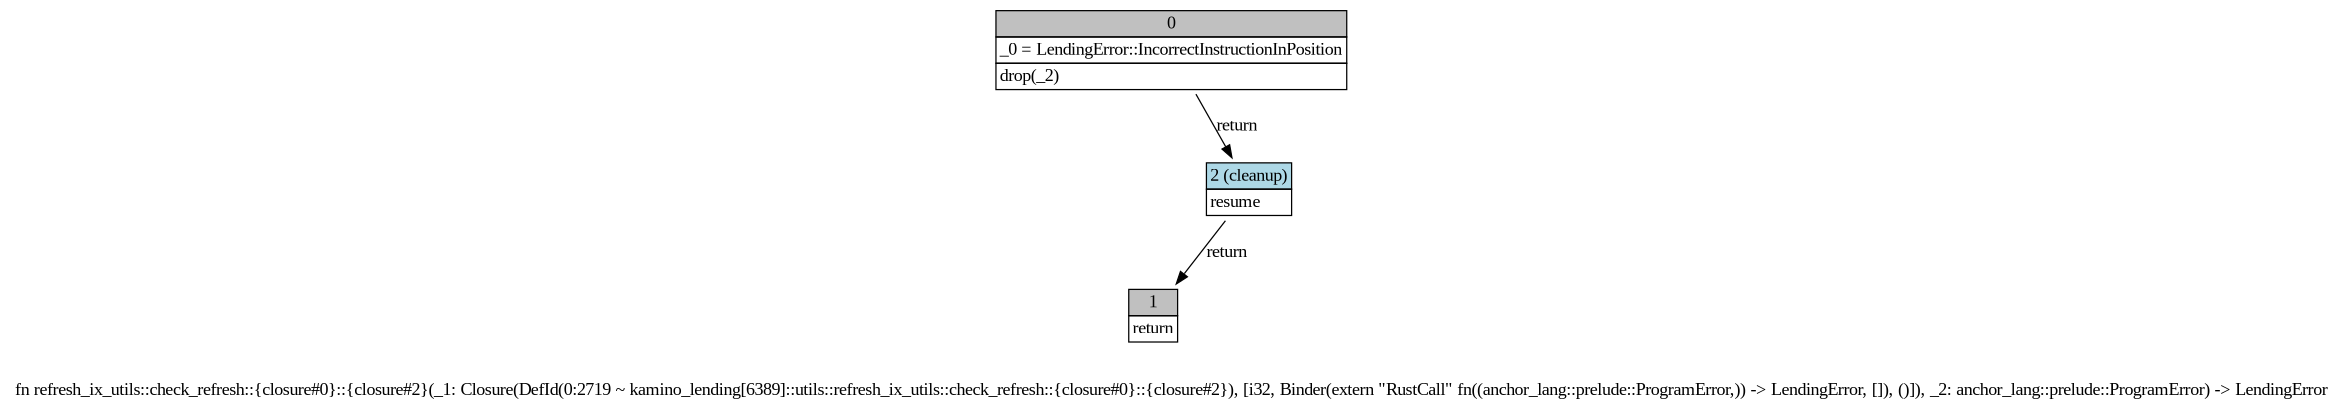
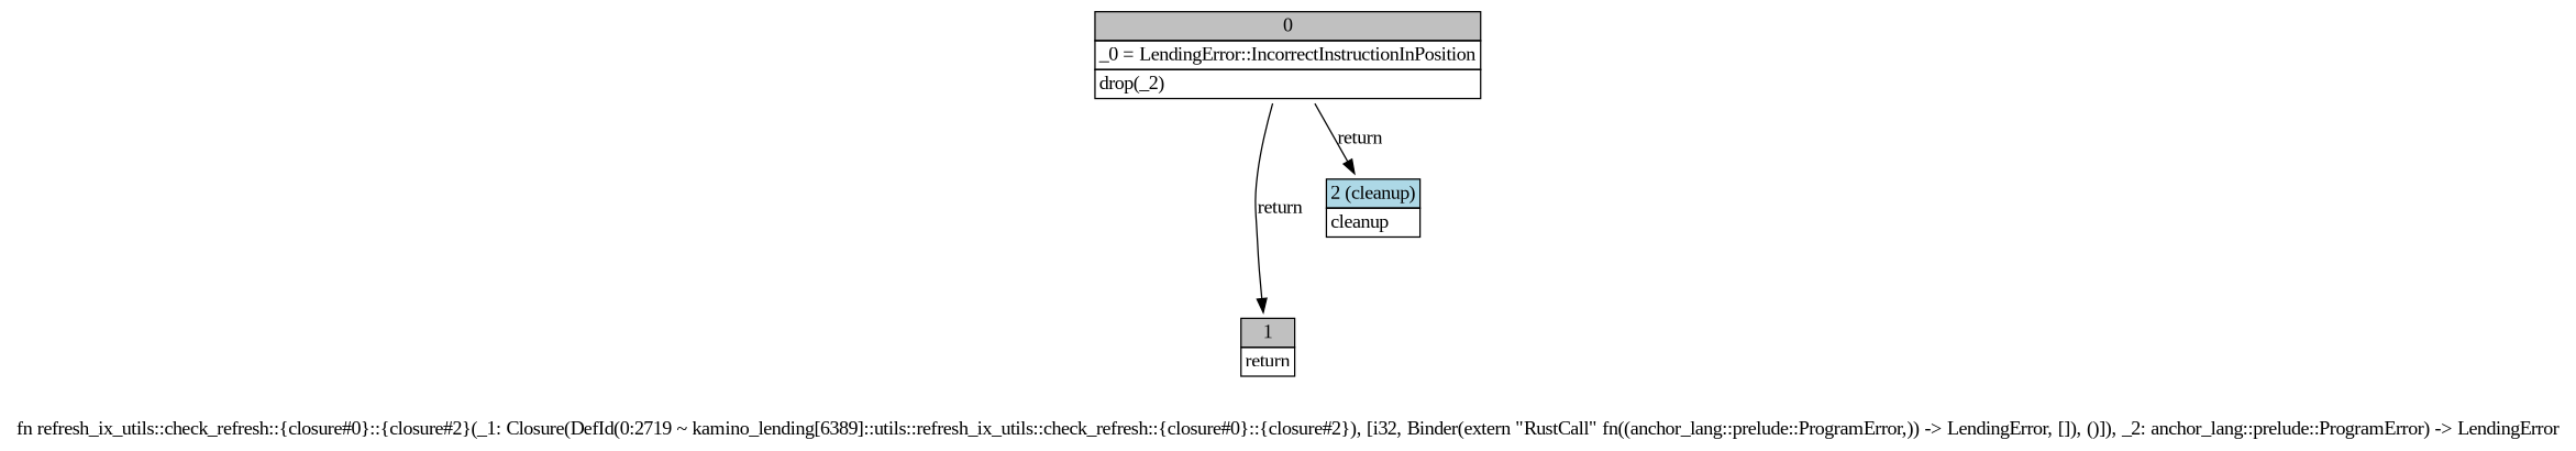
  digraph {
    fontname="Liberation Serif"
    label=<fn refresh_ix_utils::check_refresh::{closure#0}::{closure#2}(_1: Closure(DefId(0:2719 ~ kamino_lending[6389]::utils::refresh_ix_utils::check_refresh::{closure#0}::{closure#2}), [i32, Binder(extern &quot;RustCall&quot; fn((anchor_lang::prelude::ProgramError,)) -&gt; LendingError, []), ()]), _2: anchor_lang::prelude::ProgramError) -&gt; LendingError<br align="left"/>>
    node [fontname="Liberation Serif" shape=none]
    edge [fontname="Liberation Serif"]
    n1 [label=<<table border="0" cellborder="1" cellspacing="0"><tr><td bgcolor="gray" align="center" colspan="1">0</td></tr><tr><td align="left" balign="left">_0 = LendingError::IncorrectInstructionInPosition<br/></td></tr><tr><td align="left">drop(_2)</td></tr></table>>]
    n2 [label=<<table border="0" cellborder="1" cellspacing="0"><tr><td bgcolor="gray" align="center" colspan="1">1</td></tr><tr><td align="left">return</td></tr></table>>]
-   n3 [label=<<table border="0" cellborder="1" cellspacing="0"><tr><td bgcolor="lightblue" align="center" colspan="1">2 (cleanup)</td></tr><tr><td align="left">resume</td></tr></table>>]
-   n3 -> n2 [label=return]
+   n3 [label=<<table border="0" cellborder="1" cellspacing="0"><tr><td bgcolor="lightblue" align="center" colspan="1">2 (cleanup)</td></tr><tr><td align="left">cleanup</td></tr></table>>]
+   n1 -> n2 [label=return]
    n1 -> n3 [label=return]
  }
